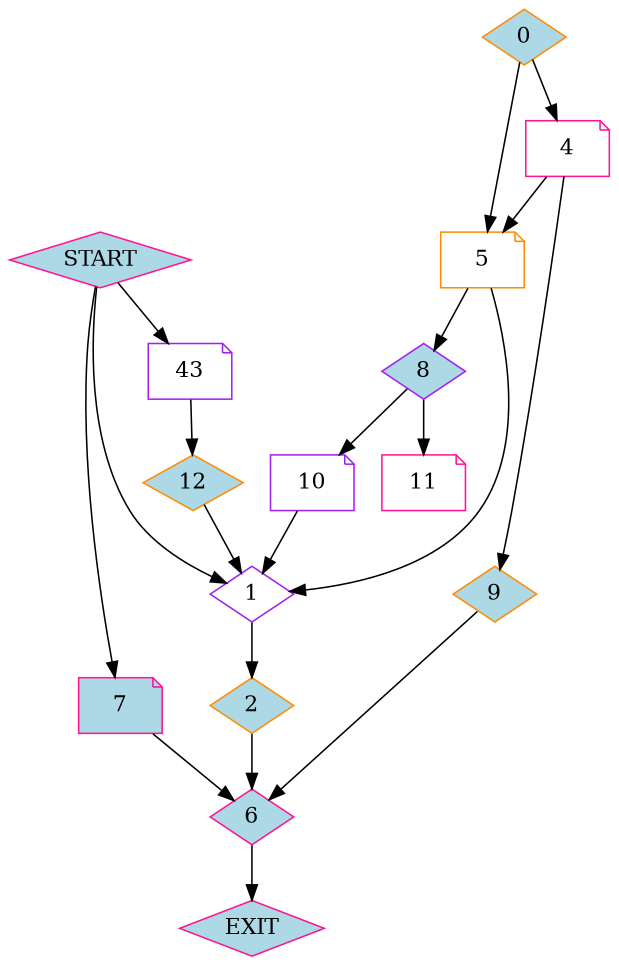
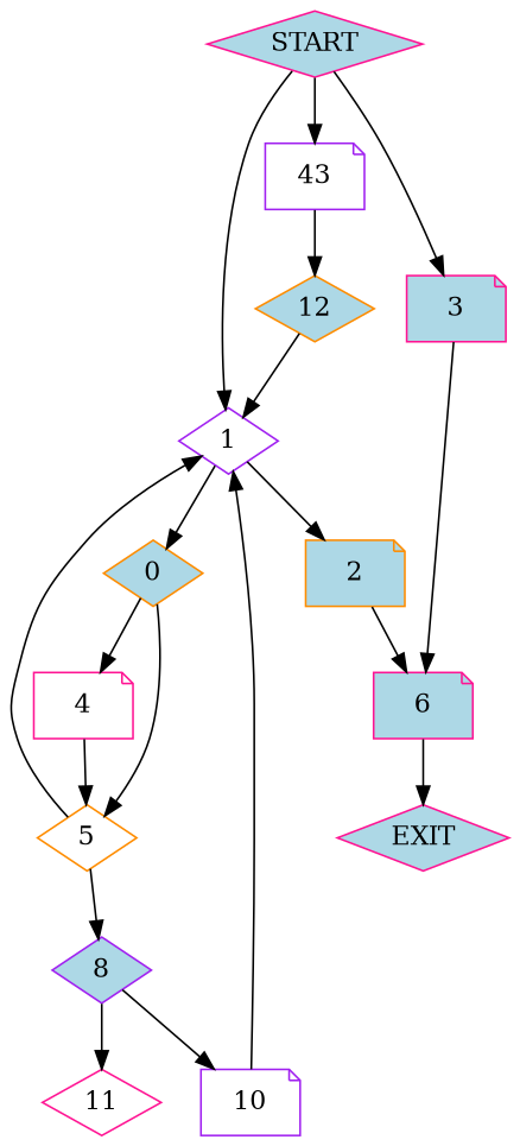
  digraph {
    node [color=deeppink fillcolor=lightblue shape=note style=filled]
    n1 [label=START shape=diamond]
    1 [color=purple fillcolor=white shape=diamond]
-   7
+   7 [label=3]
    n4 [color=purple fillcolor=white label=43]
-   2 [color=darkorange shape=diamond]
+   2 [color=darkorange]
    n6 [color=darkorange label=0 shape=diamond]
-   6 [shape=diamond]
+   6
    12 [color=darkorange shape=diamond]
    n9 [label=EXIT shape=diamond]
    4 [fillcolor=white]
-   5 [color=darkorange fillcolor=white]
-   9 [color=darkorange shape=diamond]
+   5 [color=darkorange fillcolor=white shape=diamond]
    8 [color=purple shape=diamond]
    10 [color=purple fillcolor=white]
-   11 [fillcolor=white]
+   11 [fillcolor=white shape=diamond]
    n1 -> 1
    n1 -> 7
    n1 -> n4
    1 -> 2
+   1 -> n6
    7 -> 6
    n4 -> 12
    2 -> 6
    n6 -> 4
    n6 -> 5
    6 -> n9
    12 -> 1
    4 -> 5
-   4 -> 9
    5 -> 1
    5 -> 8
-   9 -> 6
    8 -> 10
    8 -> 11
    10 -> 1
  }
